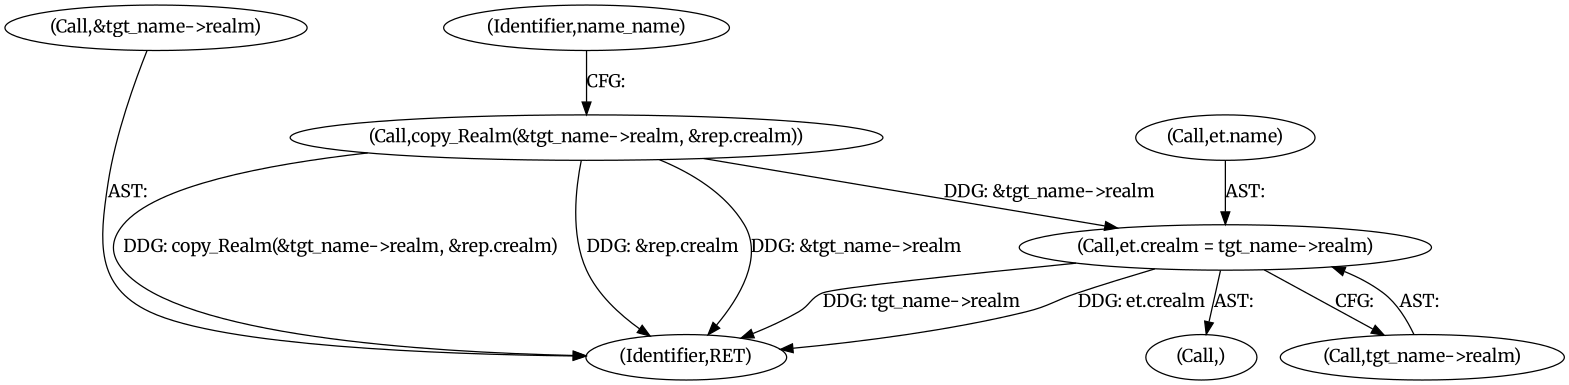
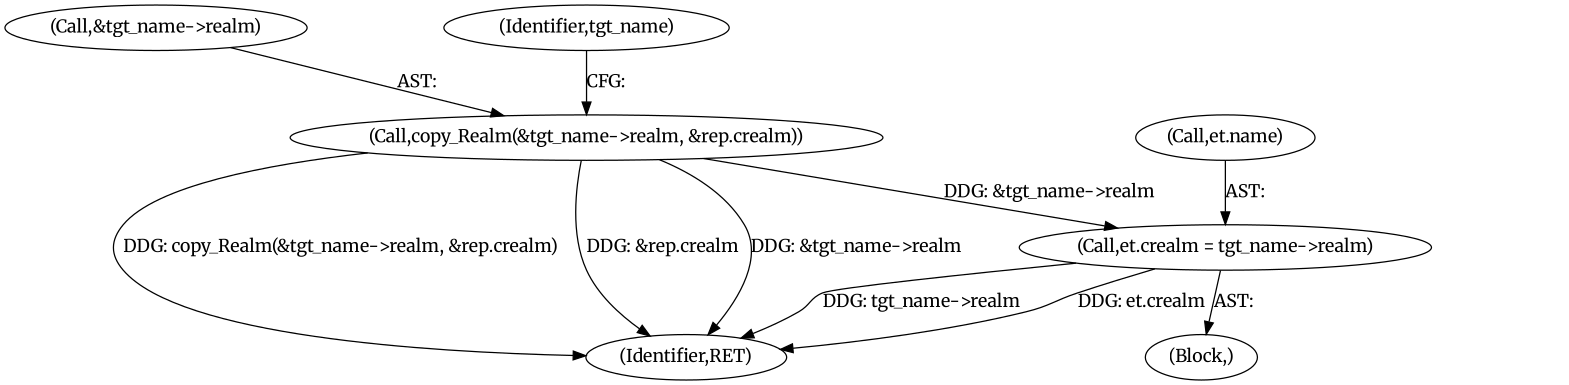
  digraph {
    fontname=Merriweather
    node [fontname=Merriweather]
    edge [fontname=Merriweather]
    n1 [label="(Call,copy_Realm(&tgt_name->realm, &rep.crealm))"]
    n2 [label="(Call,et.crealm = tgt_name->realm)"]
    n3 [label="(Identifier,RET)"]
-   n4 [label="(Call,)"]
-   n5 [label="(Call,tgt_name->realm)"]
+   n4 [label="(Block,)"]
    n6 [label="(Call,&tgt_name->realm)"]
-   n7 [label="(Identifier,name_name)"]
+   n7 [label="(Identifier,tgt_name)"]
    n8 [label="(Call,et.name)"]
    n1 -> n2 [label="DDG: &tgt_name->realm"]
    n1 -> n3 [label="DDG: &tgt_name->realm"]
    n1 -> n3 [label="DDG: copy_Realm(&tgt_name->realm, &rep.crealm)"]
    n1 -> n3 [label="DDG: &rep.crealm"]
    n2 -> n3 [label="DDG: et.crealm"]
    n2 -> n3 [label="DDG: tgt_name->realm"]
    n2 -> n4 [label="AST: "]
-   n2 -> n5 [label="CFG: "]
-   n5 -> n2 [label="AST: "]
-   n6 -> n3 [label="AST: "]
+   n6 -> n1 [label="AST: "]
    n7 -> n1 [label="CFG: "]
    n8 -> n2 [label="AST: "]
  }
